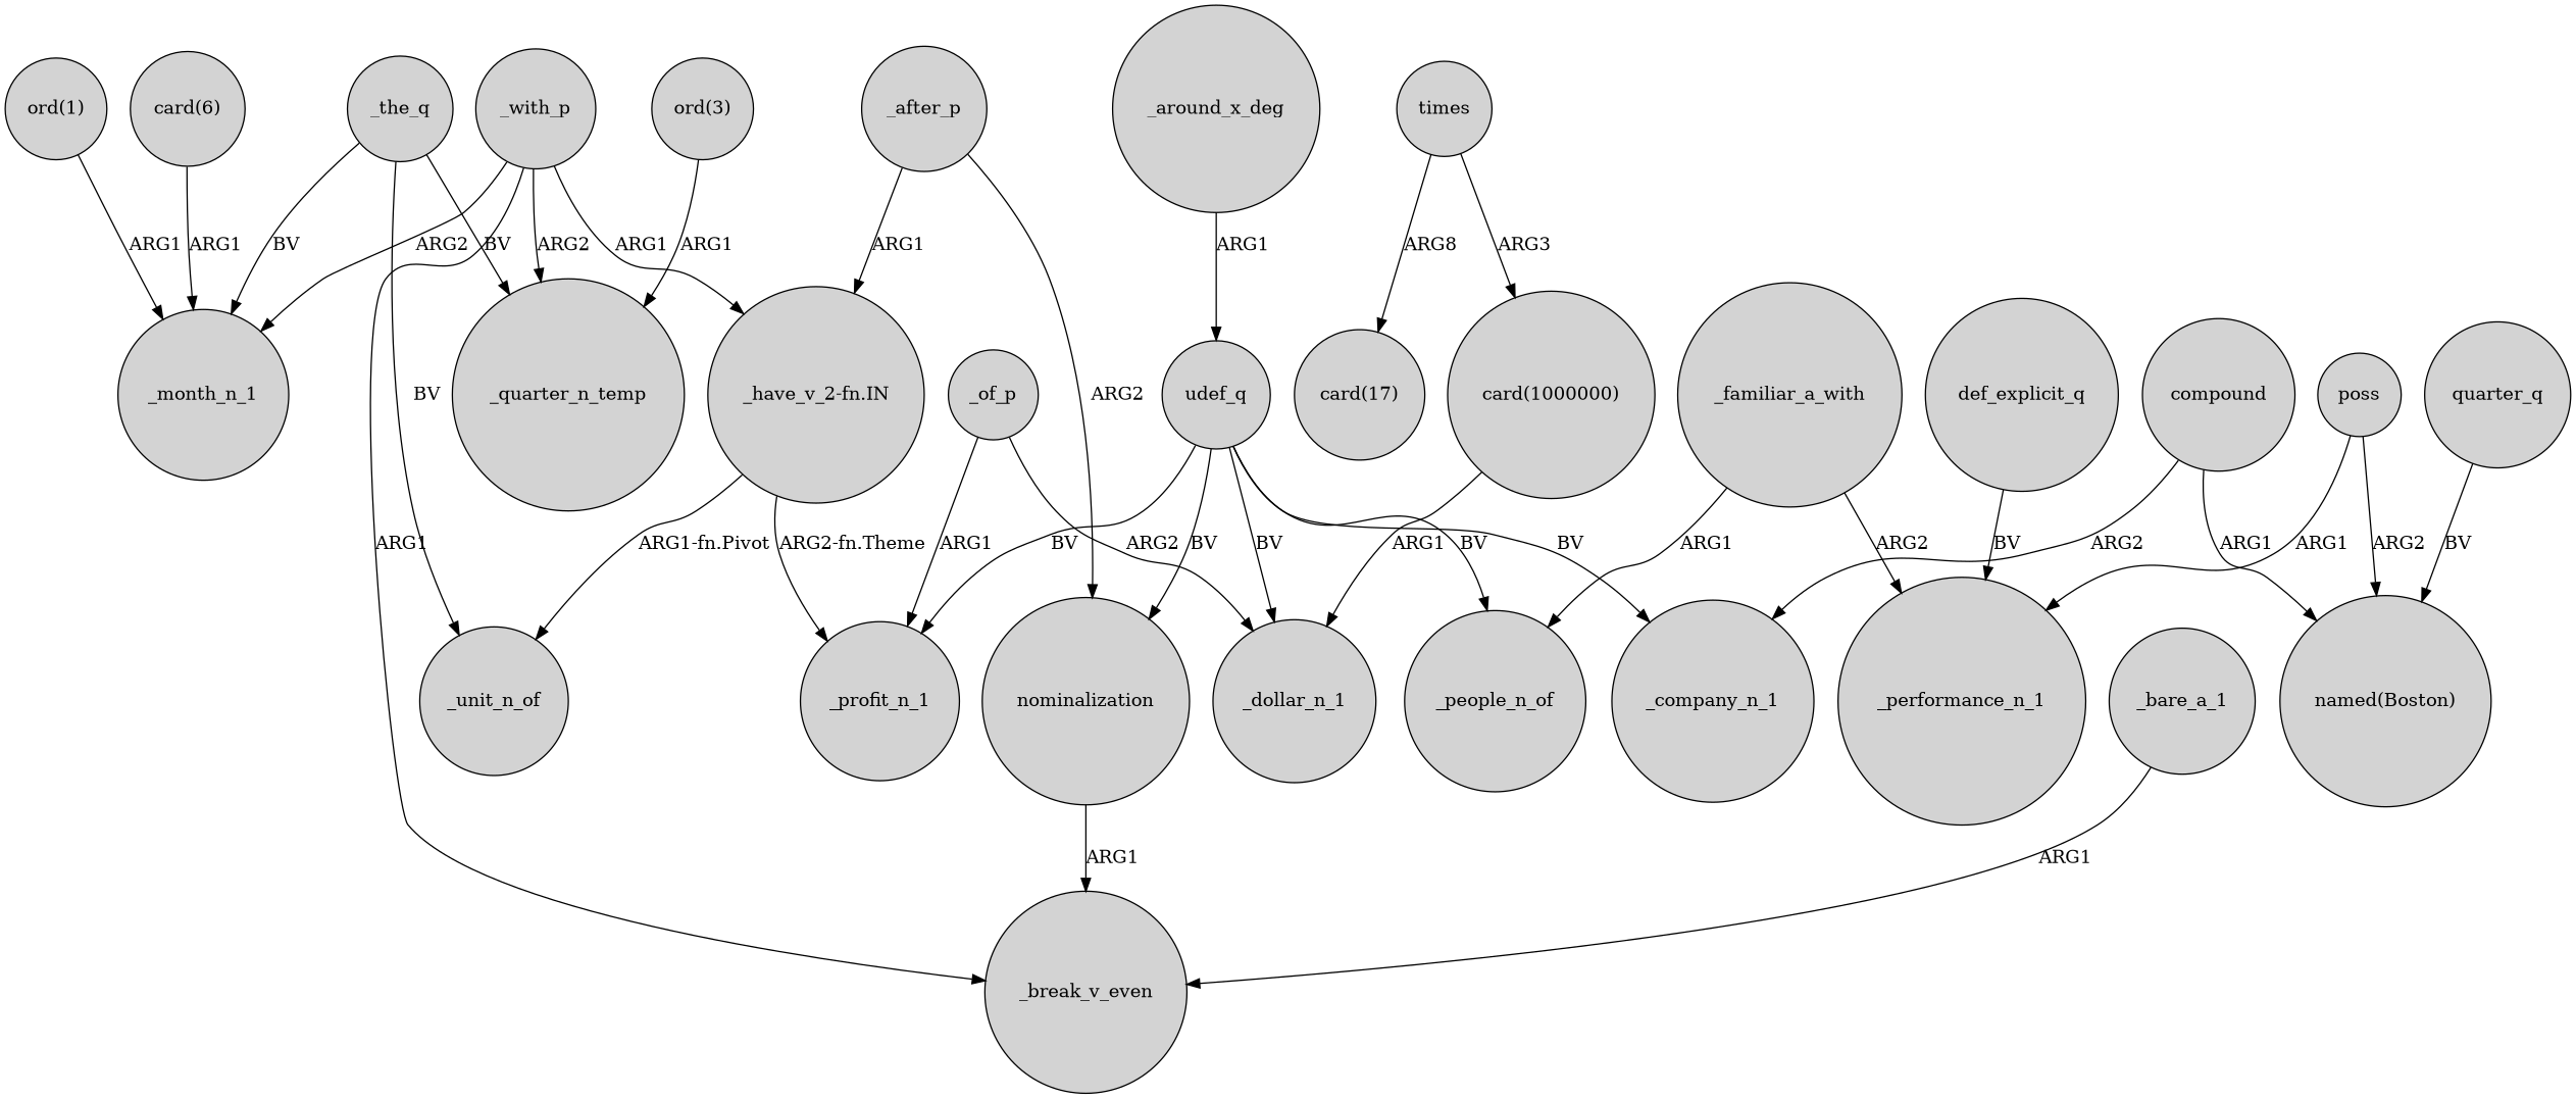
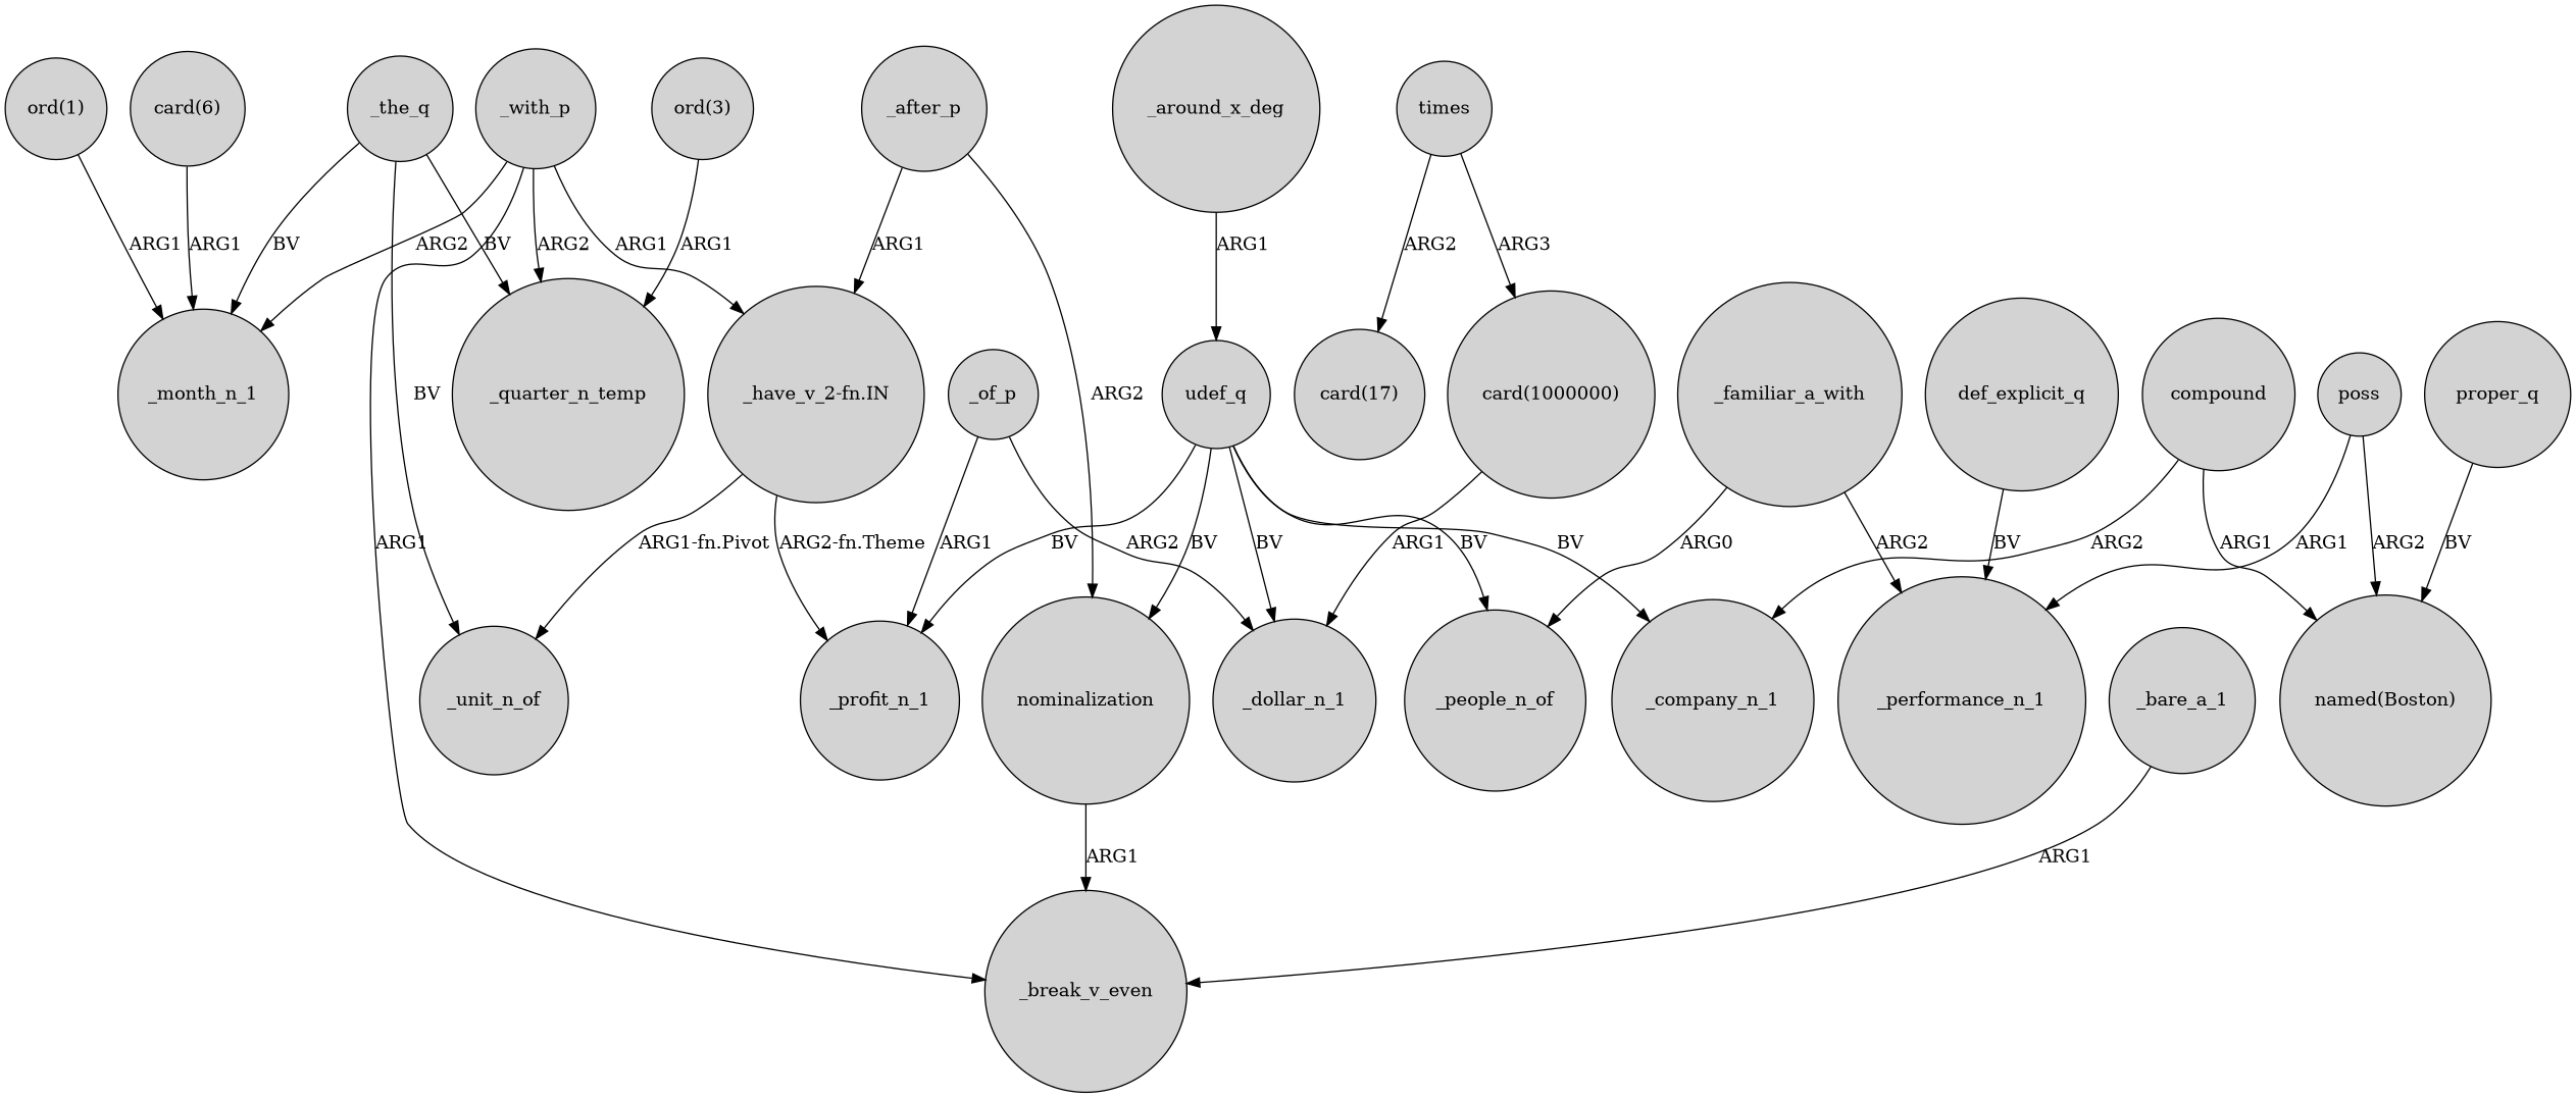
  digraph {
    node [shape=circle style=filled]
    n1 [label=_with_p]
    _month_n_1
    _break_v_even
    _quarter_n_temp
    n5 [label="_have_v_2-fn.IN"]
    _unit_n_of
    _profit_n_1
    "card(1000000)"
    _dollar_n_1
    _familiar_a_with
    _performance_n_1
    _people_n_of
-   proper_q [label=quarter_q]
+   proper_q
    "named(Boston)"
    compound
    _company_n_1
    _bare_a_1
    nominalization
    _the_q
    _after_p
    _around_x_deg
    udef_q
    _of_p
    "ord(3)"
    times
    "card(17)"
    def_explicit_q
    poss
    "ord(1)"
    "card(6)"
    n1 -> _month_n_1 [label=ARG2]
    n1 -> _break_v_even [label=ARG1]
    n1 -> _quarter_n_temp [label=ARG2]
    n1 -> n5 [label=ARG1]
    n5 -> _unit_n_of [label="ARG1-fn.Pivot"]
    n5 -> _profit_n_1 [label="ARG2-fn.Theme"]
    "card(1000000)" -> _dollar_n_1 [label=ARG1]
    _familiar_a_with -> _performance_n_1 [label=ARG2]
-   _familiar_a_with -> _people_n_of [label=ARG1]
+   _familiar_a_with -> _people_n_of [label=ARG0]
    proper_q -> "named(Boston)" [label=BV]
    compound -> "named(Boston)" [label=ARG1]
    compound -> _company_n_1 [label=ARG2]
    _bare_a_1 -> _break_v_even [label=ARG1]
    nominalization -> _break_v_even [label=ARG1]
    _the_q -> _month_n_1 [label=BV]
    _the_q -> _quarter_n_temp [label=BV]
    _the_q -> _unit_n_of [label=BV]
    _after_p -> n5 [label=ARG1]
    _after_p -> nominalization [label=ARG2]
    _around_x_deg -> udef_q [label=ARG1]
    udef_q -> _profit_n_1 [label=BV]
    udef_q -> _dollar_n_1 [label=BV]
    udef_q -> _people_n_of [label=BV]
    udef_q -> _company_n_1 [label=BV]
    udef_q -> nominalization [label=BV]
    _of_p -> _profit_n_1 [label=ARG1]
    _of_p -> _dollar_n_1 [label=ARG2]
    "ord(3)" -> _quarter_n_temp [label=ARG1]
    times -> "card(1000000)" [label=ARG3]
-   times -> "card(17)" [label=ARG8]
+   times -> "card(17)" [label=ARG2]
    def_explicit_q -> _performance_n_1 [label=BV]
    poss -> _performance_n_1 [label=ARG1]
    poss -> "named(Boston)" [label=ARG2]
    "ord(1)" -> _month_n_1 [label=ARG1]
    "card(6)" -> _month_n_1 [label=ARG1]
  }
